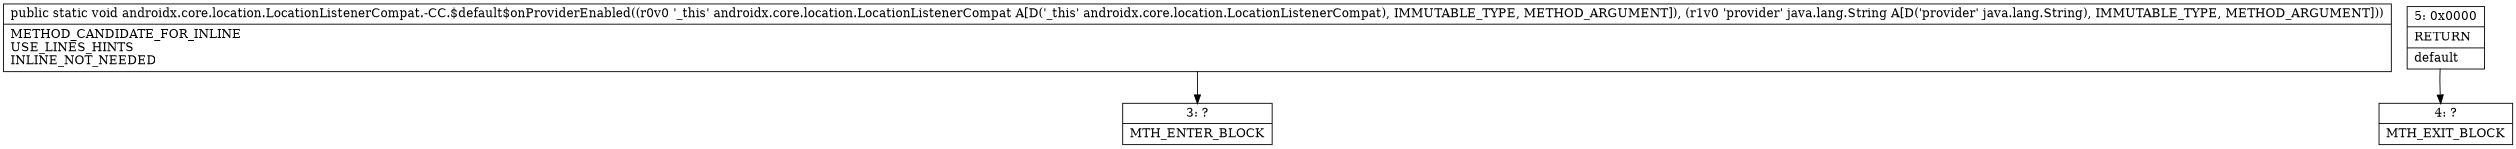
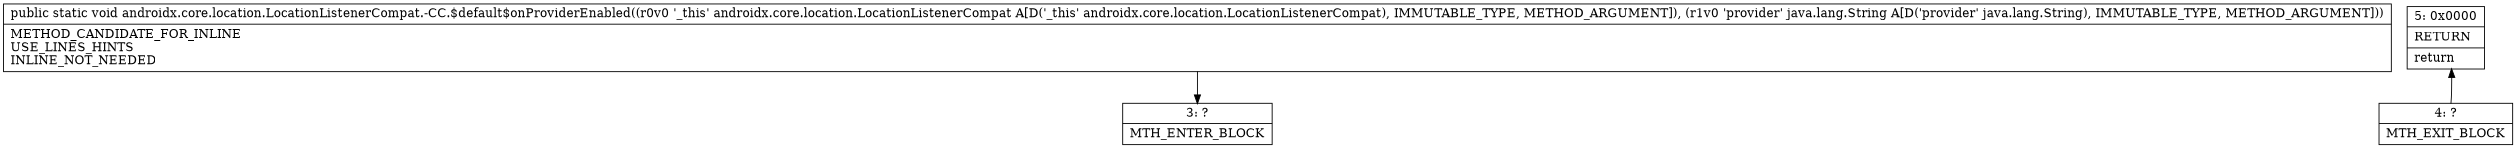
  digraph {
    node [shape=record]
    n1 [label="{3\:\ ?|MTH_ENTER_BLOCK\l}"]
-   n2 [label="{5\:\ 0x0000|RETURN\l|default\l}"]
+   n2 [label="{5\:\ 0x0000|RETURN\l|return\l}"]
    n3 [label="{4\:\ ?|MTH_EXIT_BLOCK\l}"]
    n4 [label="{public static void androidx.core.location.LocationListenerCompat.\-CC.$default$onProviderEnabled((r0v0 '_this' androidx.core.location.LocationListenerCompat A[D('_this' androidx.core.location.LocationListenerCompat), IMMUTABLE_TYPE, METHOD_ARGUMENT]), (r1v0 'provider' java.lang.String A[D('provider' java.lang.String), IMMUTABLE_TYPE, METHOD_ARGUMENT]))  | METHOD_CANDIDATE_FOR_INLINE\lUSE_LINES_HINTS\lINLINE_NOT_NEEDED\l}"]
-   n2 -> n3
+   n3 -> n2
    n4 -> n1
  }
